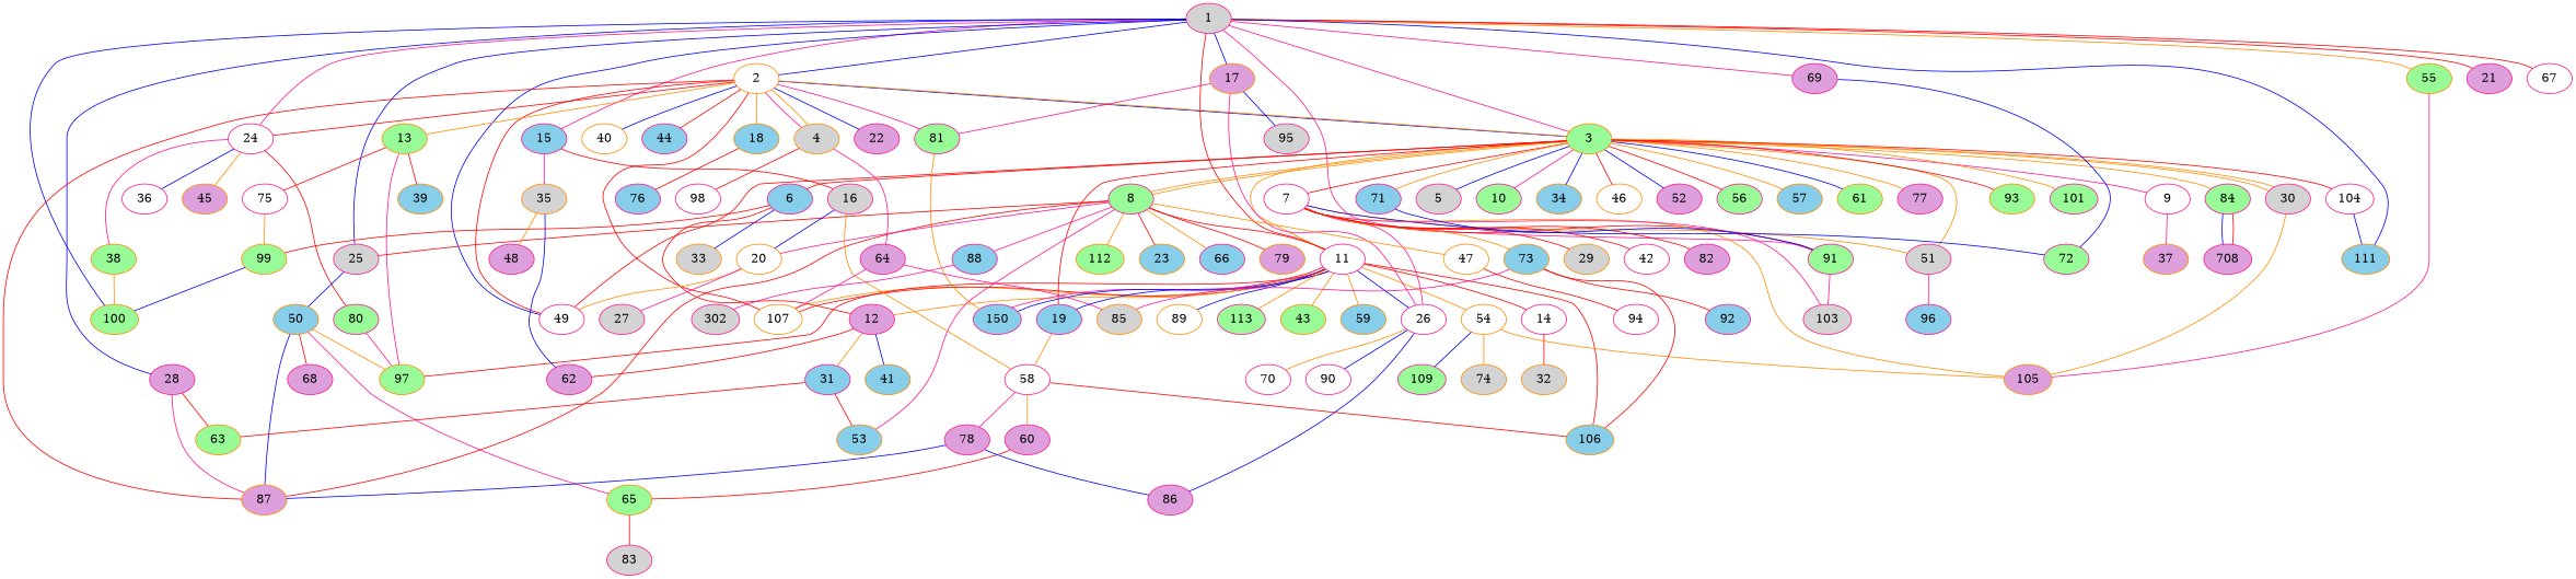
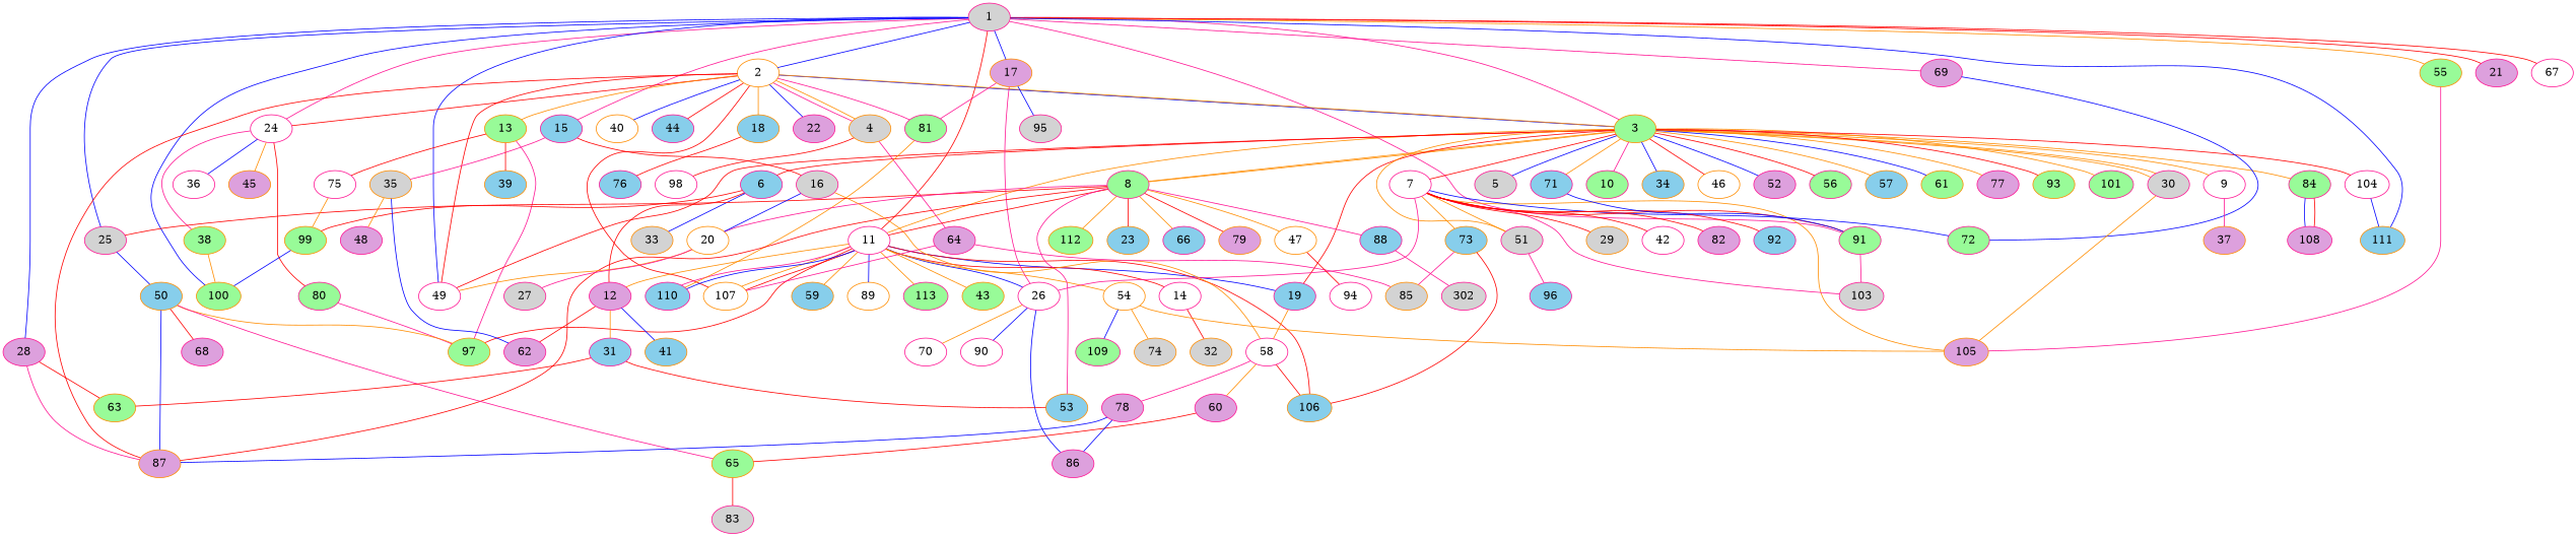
  graph {
    node [color=deeppink fillcolor=white style=filled]
    edge [color=red]
    1 [fillcolor=lightgrey]
    2 [color=darkorange]
    3 [color=darkorange fillcolor=palegreen]
    11
    15 [fillcolor=skyblue]
    17 [color=darkorange fillcolor=plum]
    21 [fillcolor=plum]
    24
    25 [fillcolor=lightgrey]
    28 [fillcolor=plum]
    49
    55 [color=darkorange fillcolor=palegreen]
    67
    69 [fillcolor=plum]
    91 [fillcolor=palegreen]
    100 [color=darkorange fillcolor=palegreen]
    111 [color=darkorange fillcolor=skyblue]
    4 [color=darkorange fillcolor=lightgrey]
    13 [color=darkorange fillcolor=palegreen]
    18 [color=darkorange fillcolor=skyblue]
    22 [fillcolor=plum]
    40 [color=darkorange]
    44 [fillcolor=skyblue]
    81 [fillcolor=palegreen]
    87 [color=darkorange fillcolor=plum]
    107 [color=darkorange]
    5 [fillcolor=lightgrey]
    6 [fillcolor=skyblue]
    7
    8 [fillcolor=palegreen]
    9
    10 [fillcolor=palegreen]
    19 [fillcolor=skyblue]
    30 [fillcolor=lightgrey]
    34 [color=darkorange fillcolor=skyblue]
    46 [color=darkorange]
    51 [fillcolor=lightgrey]
    52 [fillcolor=plum]
    56 [fillcolor=palegreen]
    57 [color=darkorange fillcolor=skyblue]
    61 [color=darkorange fillcolor=palegreen]
    71 [fillcolor=skyblue]
    77 [fillcolor=plum]
    84 [fillcolor=palegreen]
    93 [color=darkorange fillcolor=palegreen]
    101 [fillcolor=palegreen]
    104
    12 [fillcolor=plum]
    26
    14
    43 [color=darkorange fillcolor=palegreen]
    54 [color=darkorange]
    59 [color=darkorange fillcolor=skyblue]
    89 [color=darkorange]
    97 [color=darkorange fillcolor=palegreen]
    106 [color=darkorange fillcolor=skyblue]
-   110 [fillcolor=skyblue label=150]
+   110 [fillcolor=skyblue]
    113 [fillcolor=palegreen]
    16 [fillcolor=lightgrey]
    35 [color=darkorange fillcolor=lightgrey]
    95 [fillcolor=lightgrey]
    36
    38 [color=darkorange fillcolor=palegreen]
    45 [color=darkorange fillcolor=plum]
    80 [fillcolor=palegreen]
    50 [color=darkorange fillcolor=skyblue]
    63 [color=darkorange fillcolor=palegreen]
    105 [color=darkorange fillcolor=plum]
    72 [fillcolor=palegreen]
    103 [fillcolor=lightgrey]
    64 [fillcolor=plum]
    98
    39 [color=darkorange fillcolor=skyblue]
    75
    76 [fillcolor=skyblue]
    33 [color=darkorange fillcolor=lightgrey]
    99 [color=darkorange fillcolor=palegreen]
    29 [color=darkorange fillcolor=lightgrey]
    42
    73 [color=darkorange fillcolor=skyblue]
    82 [fillcolor=plum]
    92 [fillcolor=skyblue]
    20 [color=darkorange]
    23 [color=darkorange fillcolor=skyblue]
    47 [color=darkorange]
    53 [color=darkorange fillcolor=skyblue]
    66 [fillcolor=skyblue]
    79 [color=darkorange fillcolor=plum]
    88 [fillcolor=skyblue]
    112 [color=darkorange fillcolor=palegreen]
    37 [color=darkorange fillcolor=plum]
    58
    96 [fillcolor=skyblue]
-   108 [fillcolor=plum label=708]
+   108 [fillcolor=plum]
    85 [color=darkorange fillcolor=lightgrey]
    31 [fillcolor=skyblue]
    41 [color=darkorange fillcolor=skyblue]
    62 [fillcolor=plum]
    70
    86 [fillcolor=plum]
    90
    27 [fillcolor=lightgrey]
    94
    n104 [fillcolor=lightgrey label=302]
    32 [color=darkorange fillcolor=lightgrey]
    74 [color=darkorange fillcolor=lightgrey]
    109 [fillcolor=palegreen]
    48 [fillcolor=plum]
    60 [fillcolor=plum]
    78 [fillcolor=plum]
    65 [color=darkorange fillcolor=palegreen]
    68 [fillcolor=plum]
    83 [fillcolor=lightgrey]
    1 -- 2 [color=blue]
    1 -- 3 [color=deeppink]
    1 -- 11
    1 -- 15 [color=deeppink]
    1 -- 17 [color=blue]
    1 -- 21
    1 -- 24 [color=deeppink]
    1 -- 25 [color=blue]
    1 -- 28 [color=blue]
    1 -- 49 [color=blue]
    1 -- 55 [color=darkorange]
    1 -- 67
    1 -- 69 [color=deeppink]
    1 -- 91 [color=deeppink]
    1 -- 100 [color=blue]
    1 -- 111 [color=blue]
    2 -- 3 [color=blue]
    2 -- 3 [color=darkorange]
    2 -- 24
    2 -- 49
    2 -- 4 [color=deeppink]
    2 -- 4 [color=darkorange]
    2 -- 13 [color=darkorange]
    2 -- 18 [color=darkorange]
    2 -- 22 [color=blue]
    2 -- 40 [color=blue]
    2 -- 44
    2 -- 81 [color=deeppink]
    2 -- 87
    2 -- 107
    3 -- 11 [color=darkorange]
    3 -- 49
    3 -- 5 [color=blue]
    3 -- 6
    3 -- 7
    3 -- 8 [color=darkorange]
    3 -- 8 [color=darkorange]
-   3 -- 9 [color=deeppink]
+   3 -- 9 [color=darkorange]
    3 -- 10 [color=deeppink]
    3 -- 19
    3 -- 30 [color=darkorange]
    3 -- 30 [color=darkorange]
    3 -- 34 [color=blue]
    3 -- 46
    3 -- 51 [color=darkorange]
    3 -- 52 [color=blue]
    3 -- 56
    3 -- 57 [color=darkorange]
    3 -- 61 [color=blue]
    3 -- 71 [color=darkorange]
    3 -- 77 [color=darkorange]
    3 -- 84 [color=darkorange]
    3 -- 93
    3 -- 101 [color=darkorange]
    3 -- 104
    11 -- 107 [color=darkorange]
    11 -- 107
    11 -- 19 [color=blue]
    11 -- 12 [color=darkorange]
    11 -- 26 [color=blue]
    11 -- 14
    11 -- 43 [color=darkorange]
    11 -- 54 [color=darkorange]
    11 -- 59 [color=darkorange]
    11 -- 89 [color=blue]
    11 -- 97
    11 -- 106
    11 -- 110 [color=deeppink]
    11 -- 110 [color=blue]
    11 -- 113 [color=darkorange]
    15 -- 16
    15 -- 35 [color=deeppink]
    17 -- 81 [color=deeppink]
    17 -- 26 [color=deeppink]
    17 -- 95 [color=blue]
    24 -- 36 [color=blue]
    24 -- 38 [color=deeppink]
    24 -- 45 [color=darkorange]
    24 -- 80
    25 -- 50 [color=blue]
    28 -- 87 [color=deeppink]
    28 -- 63
    55 -- 105 [color=deeppink]
    69 -- 72 [color=blue]
    91 -- 103 [color=deeppink]
    4 -- 64 [color=deeppink]
    4 -- 98
    13 -- 97 [color=deeppink]
    13 -- 39
    13 -- 75
    18 -- 76
    81 -- 110 [color=darkorange]
    6 -- 12
    6 -- 33 [color=blue]
    6 -- 99
    7 -- 91
    7 -- 51 [color=darkorange]
    7 -- 26 [color=deeppink]
    7 -- 105 [color=darkorange]
    7 -- 72 [color=blue]
    7 -- 103 [color=deeppink]
    7 -- 29
    7 -- 42
    7 -- 73 [color=darkorange]
    7 -- 82
-   73 -- 92
+   7 -- 92
    8 -- 11
    8 -- 25
    8 -- 87
    8 -- 20 [color=deeppink]
    8 -- 23
    8 -- 47 [color=darkorange]
    8 -- 53 [color=deeppink]
    8 -- 66 [color=darkorange]
    8 -- 79
    8 -- 88 [color=deeppink]
    8 -- 112 [color=darkorange]
    9 -- 37 [color=deeppink]
    19 -- 58 [color=darkorange]
    30 -- 105 [color=darkorange]
    51 -- 96 [color=deeppink]
    71 -- 91 [color=blue]
    84 -- 108 [color=blue]
    84 -- 108
    104 -- 111 [color=blue]
    12 -- 31 [color=darkorange]
    12 -- 41 [color=blue]
    12 -- 62
    26 -- 70 [color=darkorange]
    26 -- 86 [color=blue]
    26 -- 90 [color=blue]
    14 -- 32
    54 -- 105 [color=darkorange]
    54 -- 74 [color=darkorange]
    54 -- 109 [color=blue]
    16 -- 20 [color=blue]
    16 -- 58 [color=darkorange]
    35 -- 62 [color=blue]
    35 -- 48 [color=darkorange]
    38 -- 100 [color=darkorange]
    80 -- 97 [color=deeppink]
    50 -- 87 [color=blue]
    50 -- 97 [color=darkorange]
    50 -- 65 [color=deeppink]
    50 -- 68
    64 -- 107 [color=deeppink]
    64 -- 85 [color=deeppink]
    75 -- 99 [color=darkorange]
    99 -- 100 [color=blue]
    73 -- 106
    73 -- 85 [color=deeppink]
    20 -- 49 [color=darkorange]
    20 -- 27 [color=deeppink]
    47 -- 94
    88 -- n104 [color=deeppink]
    58 -- 106
    58 -- 60 [color=darkorange]
    58 -- 78 [color=deeppink]
    31 -- 63
    31 -- 53
    60 -- 65
    78 -- 87 [color=blue]
    78 -- 86 [color=blue]
    65 -- 83
  }
